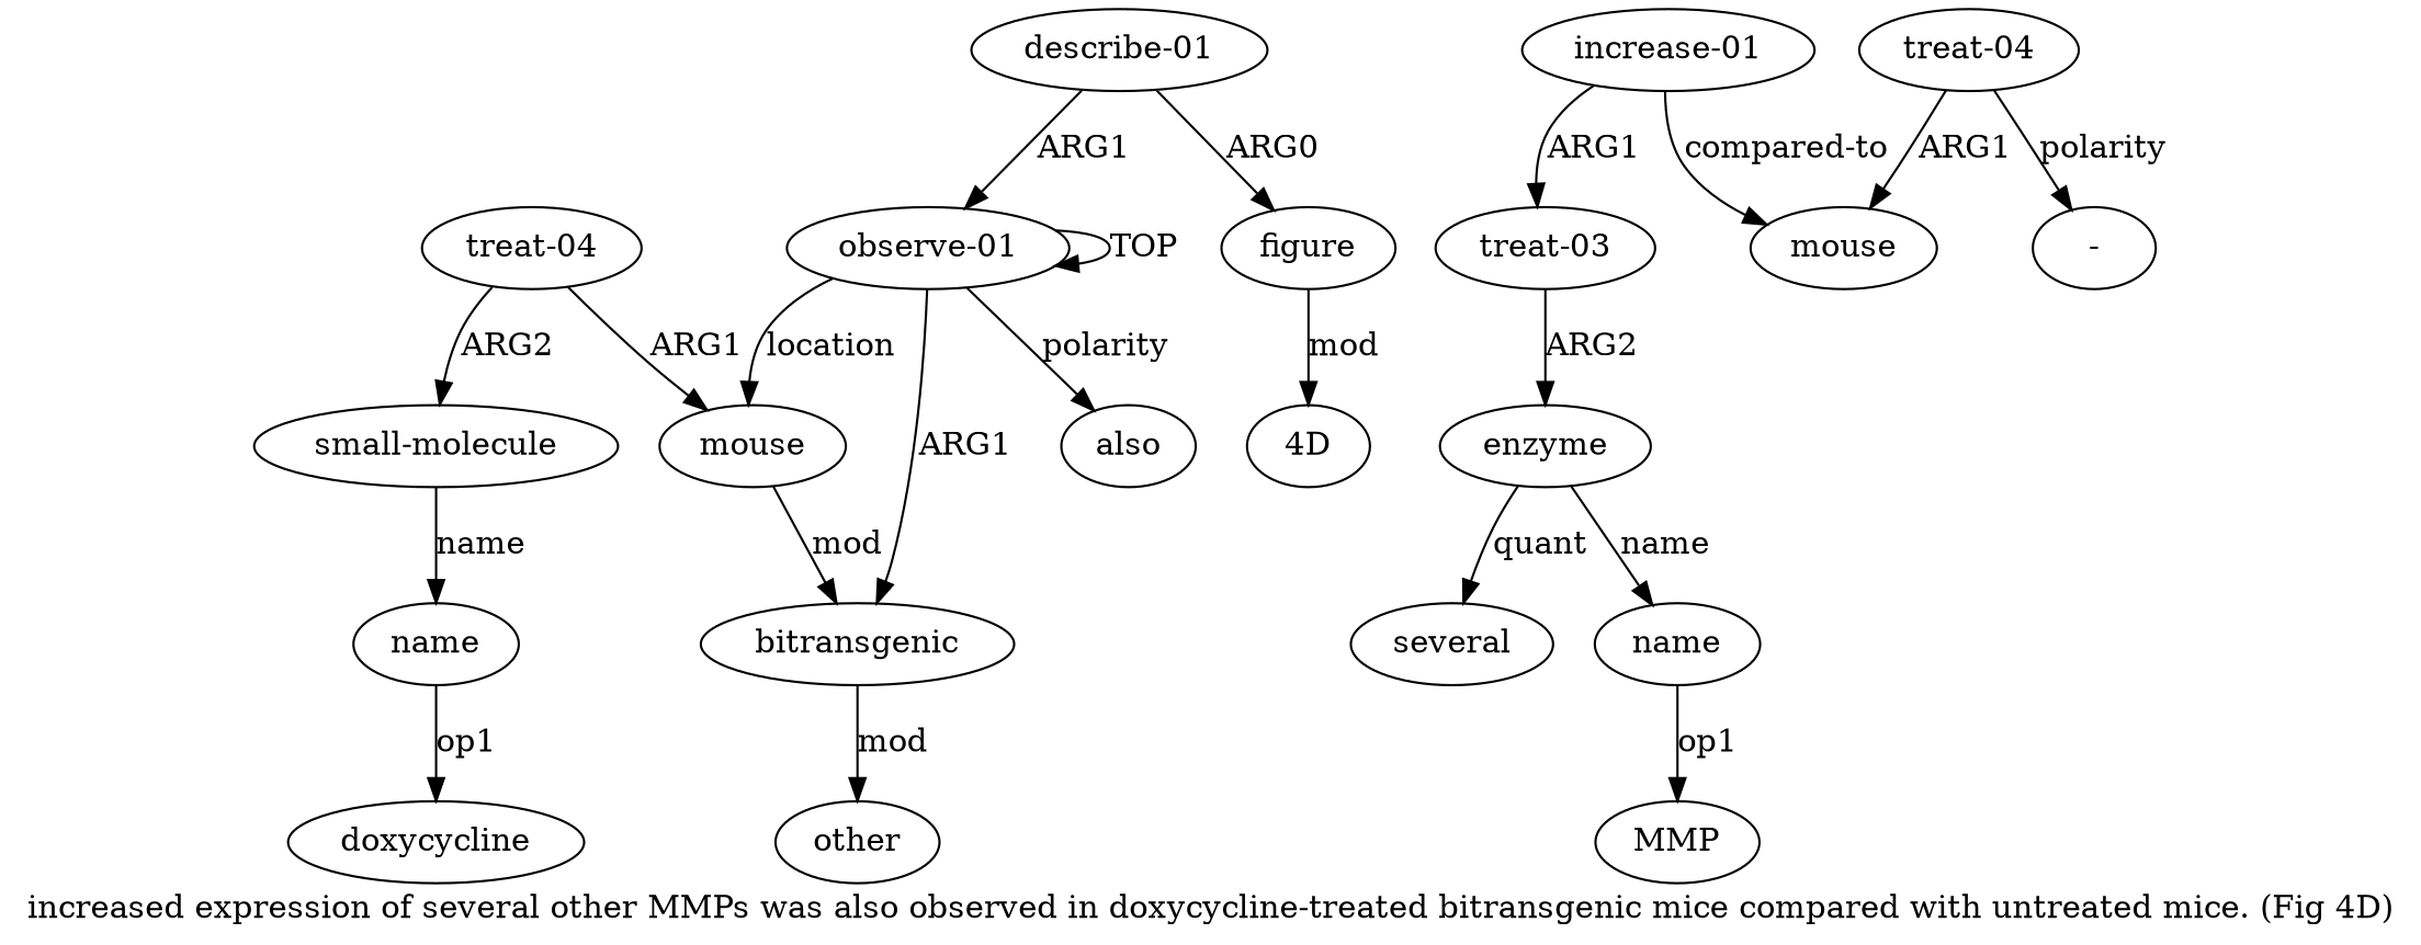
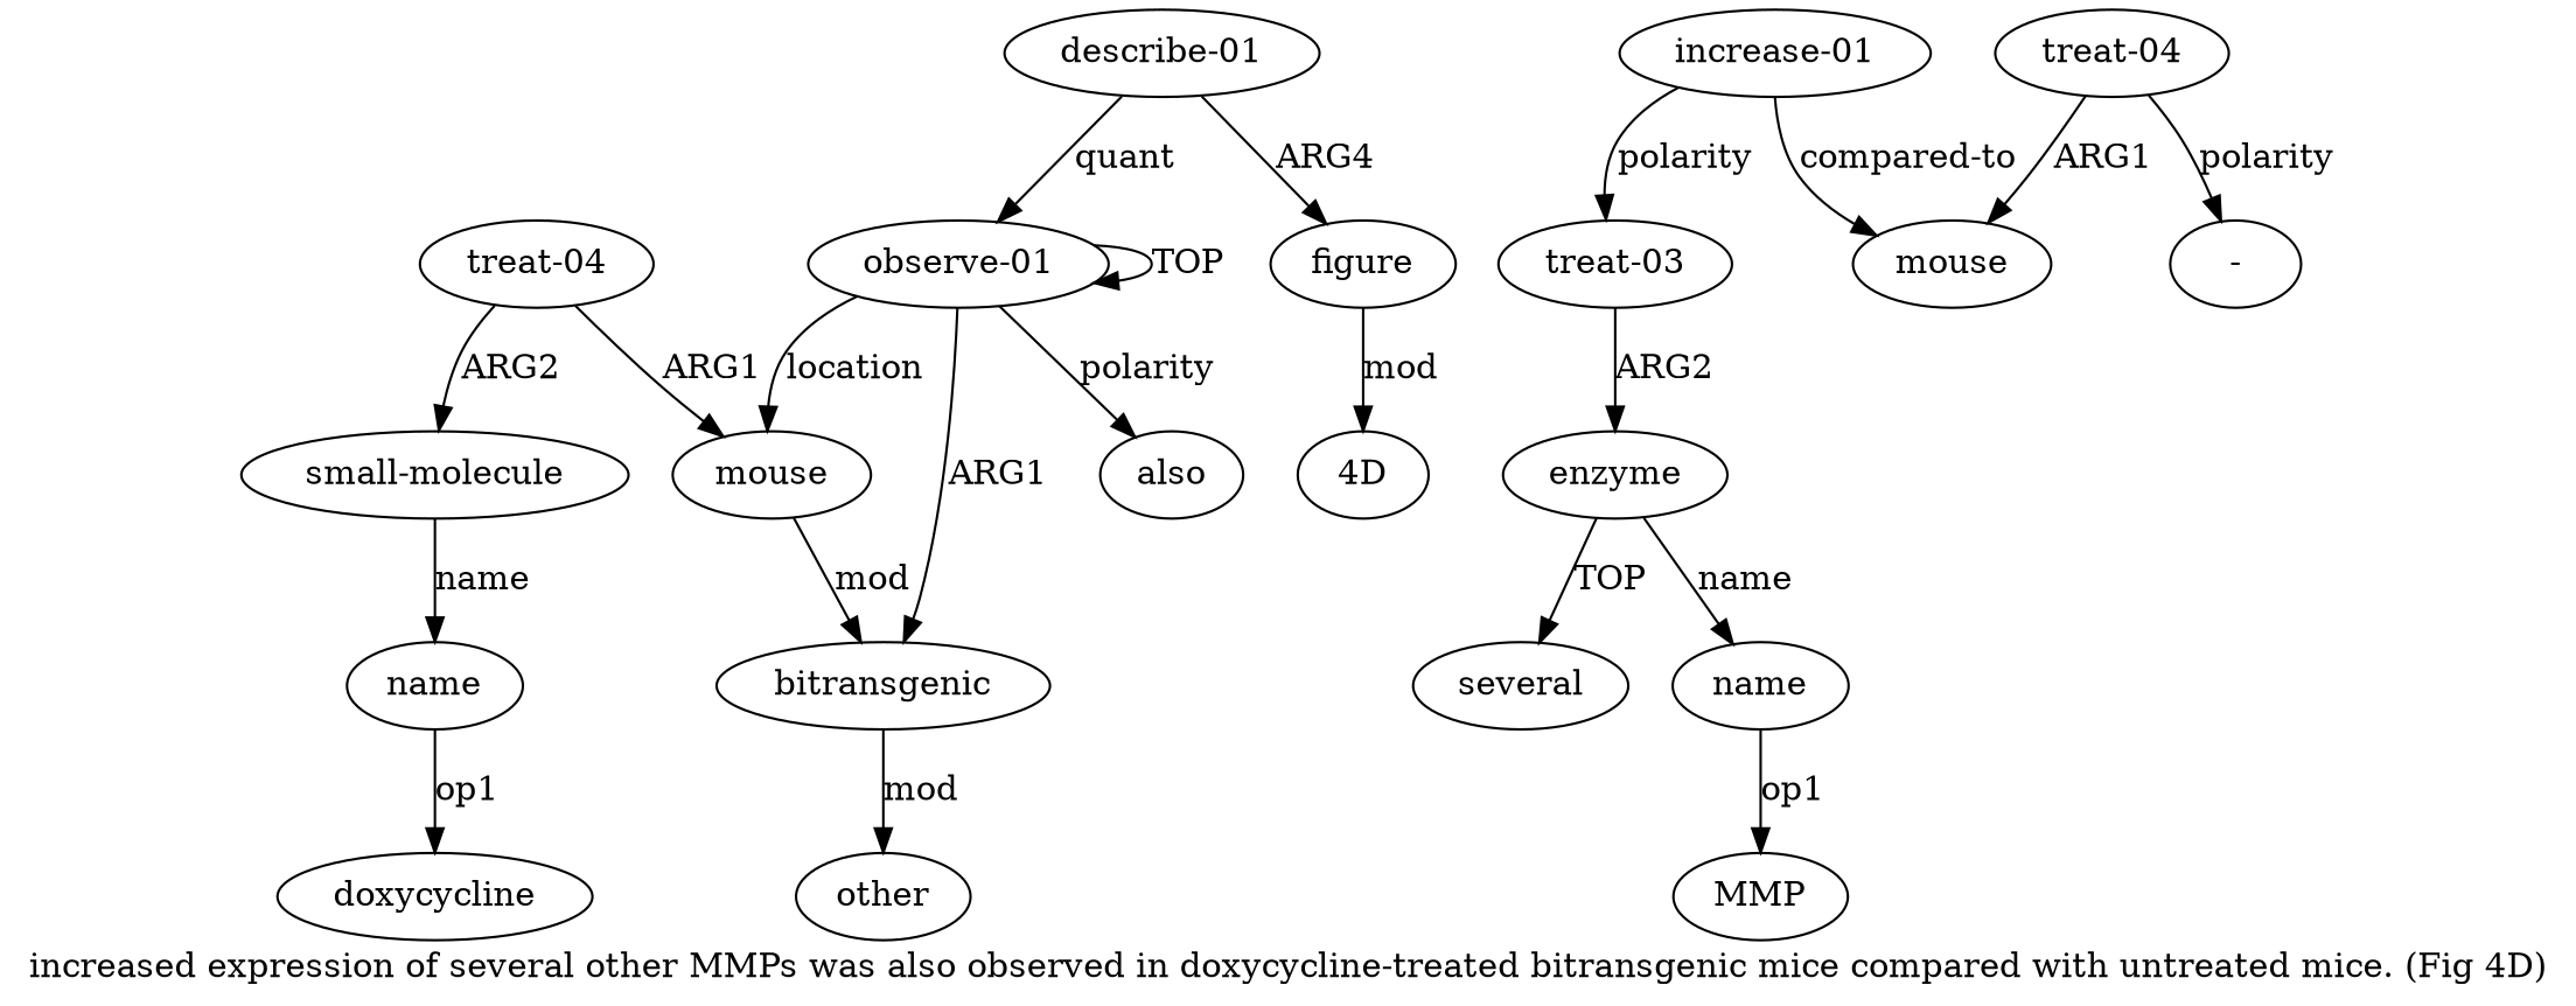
  digraph {
    label="increased expression of several other MMPs was also observed in doxycycline-treated bitransgenic mice compared with untreated mice. (Fig 4D)"
    node [color=black gold_ind=-1 gold_label=name test_ind=-1 test_label=name]
    edge [color=black gold_label=ARG1 test_label=ARG1]
    n1 [gold_ind=15 gold_label="small-molecule" label="small-molecule" test_ind=15 test_label="small-molecule"]
    n2 [gold_ind=16 label=name test_ind=16]
    n3 [gold_label=doxycycline label=doxycycline test_label=doxycycline]
    n4 [gold_ind=14 gold_label="treat-04" label="treat-04" test_ind=14 test_label="treat-04"]
    n5 [gold_ind=12 gold_label=mouse label=mouse test_ind=12 test_label=mouse]
    n6 [gold_ind=13 gold_label=bitransgenic label=bitransgenic test_ind=13 test_label=bitransgenic]
    n7 [gold_ind=6 gold_label=other label=other test_ind=6 test_label=other]
    n8 [gold_ind=11 gold_label=figure label=figure test_ind=11 test_label=figure]
    n9 [gold_label="4D" label="4D" test_label="4D"]
    n10 [gold_ind=10 gold_label="describe-01" label="describe-01" test_ind=10 test_label="describe-01"]
    n11 [gold_ind=0 gold_label="observe-01" label="observe-01" test_ind=0 test_label="observe-01"]
    n12 [gold_ind=9 gold_label=also label=also test_ind=9 test_label=also]
    n13 [gold_ind=1 gold_label="increase-01" label="increase-01" test_ind=1 test_label="increase-01"]
    n14 [gold_ind=2 gold_label="express-03" label="treat-03" test_ind=2 test_label="express-03"]
    n15 [gold_ind=7 gold_label=mouse label=mouse test_ind=7 test_label=mouse]
    n16 [gold_label=MMP label=MMP test_label=MMP]
    n17 [gold_ind=3 gold_label=enzyme label=enzyme test_ind=3 test_label=enzyme]
    n18 [gold_ind=5 gold_label=several label=several test_ind=5 test_label=several]
    n19 [gold_ind=4 label=name test_ind=4]
    n20 [gold_ind=8 gold_label="treat-04" label="treat-04" test_ind=8 test_label="treat-04"]
    n21 [gold_label="-" label="-" test_label="-"]
    n1 -> n2 [gold_label=name label=name test_label=name]
    n2 -> n3 [gold_label=op1 label=op1 test_label=op1]
    n4 -> n1 [gold_label=ARG2 label=ARG2 test_label=ARG2]
    n4 -> n5 [label=ARG1]
    n5 -> n6 [gold_label=mod label=mod test_label=mod]
    n6 -> n7 [gold_label=mod label=mod test_label=mod]
    n8 -> n9 [gold_label=mod label=mod test_label=mod]
-   n10 -> n8 [gold_label=ARG0 label=ARG0 test_label=ARG0]
-   n10 -> n11 [label=ARG1]
+   n10 -> n8 [gold_label=ARG0 label=ARG4 test_label=ARG0]
+   n10 -> n11 [label=quant]
    n11 -> n5 [gold_label=location label=location test_label=location]
    n11 -> n6 [label=ARG1]
    n11 -> n11 [gold_label=TOP label=TOP test_label=TOP]
    n11 -> n12 [gold_label=mod label=polarity test_label=mod]
-   n13 -> n14 [label=ARG1]
+   n13 -> n14 [label=polarity]
    n13 -> n15 [gold_label="compared-to" label="compared-to" test_label="compared-to"]
    n14 -> n17 [gold_label=ARG2 label=ARG2 test_label=ARG2]
-   n17 -> n18 [gold_label=quant label=quant test_label=quant]
+   n17 -> n18 [gold_label=quant label=TOP test_label=quant]
    n17 -> n19 [gold_label=name label=name test_label=name]
    n19 -> n16 [gold_label=op1 label=op1 test_label=op1]
    n20 -> n15 [label=ARG1]
    n20 -> n21 [gold_label=polarity label=polarity test_label=polarity]
  }
